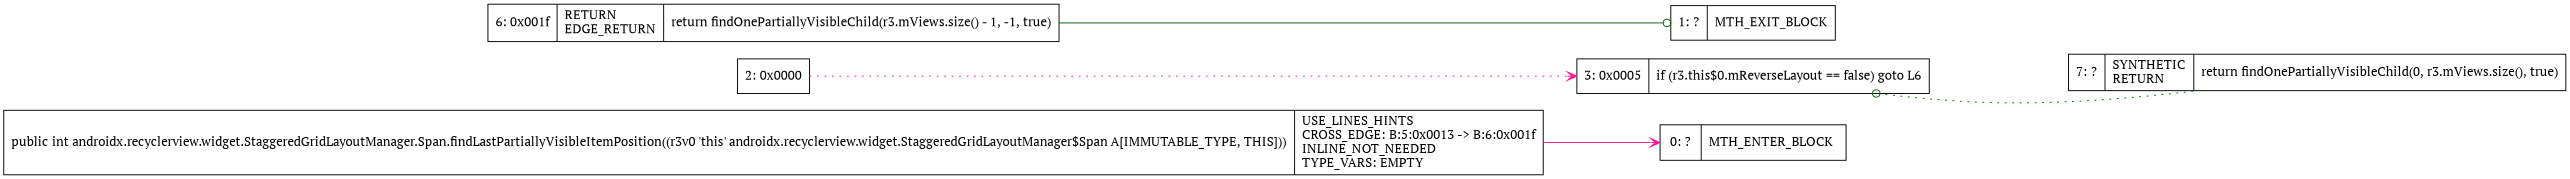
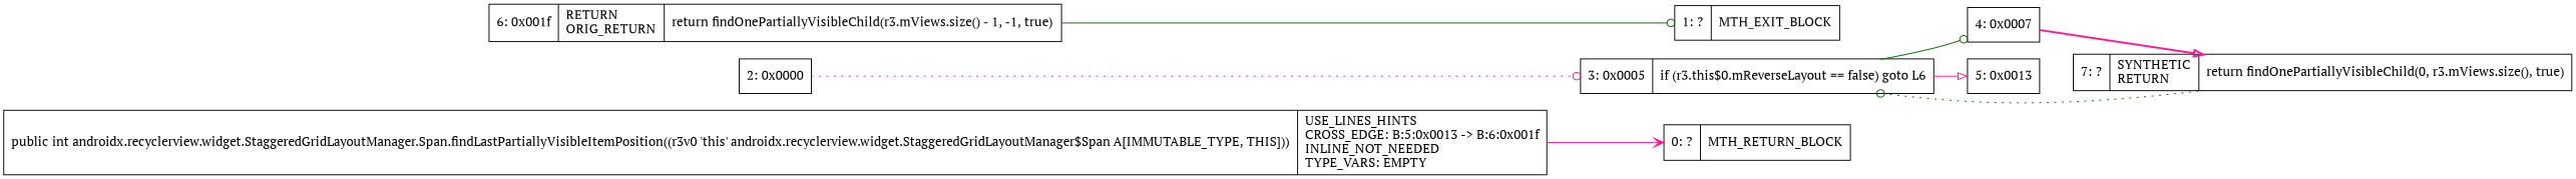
  digraph {
    fontname="PT Serif"
    rankdir=LR
    node [fontname="PT Serif" shape=record]
    edge [arrowhead=odot color=deeppink fontname="PT Serif" style=solid]
-   n1 [label="{0\:\ ?|MTH_ENTER_BLOCK\l}"]
+   n1 [label="{0\:\ ?|MTH_RETURN_BLOCK\l}"]
    n2 [label="{2\:\ 0x0000}"]
    n3 [label="{3\:\ 0x0005|if (r3.this$0.mReverseLayout == false) goto L6\l}"]
+   n4 [label="{4\:\ 0x0007}"]
+   n5 [label="{5\:\ 0x0013}"]
    n6 [label="{7\:\ ?|SYNTHETIC\lRETURN\l|return findOnePartiallyVisibleChild(0, r3.mViews.size(), true)\l}"]
    n7 [label="{1\:\ ?|MTH_EXIT_BLOCK\l}"]
-   n8 [label="{6\:\ 0x001f|RETURN\lEDGE_RETURN\l|return findOnePartiallyVisibleChild(r3.mViews.size() \- 1, \-1, true)\l}"]
+   n8 [label="{6\:\ 0x001f|RETURN\lORIG_RETURN\l|return findOnePartiallyVisibleChild(r3.mViews.size() \- 1, \-1, true)\l}"]
    n9 [label="{public int androidx.recyclerview.widget.StaggeredGridLayoutManager.Span.findLastPartiallyVisibleItemPosition((r3v0 'this' androidx.recyclerview.widget.StaggeredGridLayoutManager$Span A[IMMUTABLE_TYPE, THIS]))  | USE_LINES_HINTS\lCROSS_EDGE: B:5:0x0013 \-\> B:6:0x001f\lINLINE_NOT_NEEDED\lTYPE_VARS: EMPTY\l}"]
-   n2 -> n3 [arrowhead=vee style=dotted]
+   n2 -> n3 [style=dotted]
+   n3 -> n4 [color=darkgreen]
+   n3 -> n5 [arrowhead=onormal]
+   n4 -> n6 [arrowhead=onormal style=bold]
    n6 -> n3 [color=darkgreen style=dotted]
    n8 -> n7 [color=darkgreen]
    n9 -> n1 [arrowhead=vee]
  }
